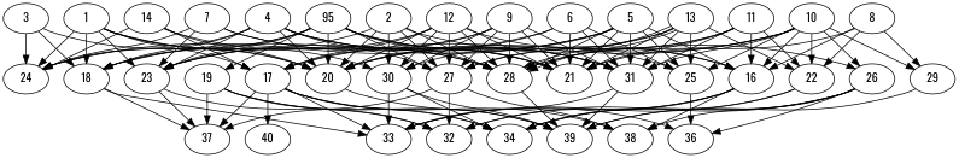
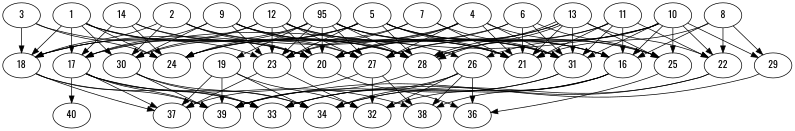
  digraph {
    fontname=Oswald
    node [alpha=0.08 fontname=Oswald]
    edge [fontname=Oswald]
    1 [alpha=0.07 expect_size=17057792]
    17 [alpha=0.05 expect_size=29145088]
    18 [expect_size=44616704]
    20 [alpha=0.14 expect_size=16178176]
    23 [alpha=0.04 expect_size=21922816]
    24 [expect_size=40064000]
    28 [alpha=0.12 expect_size=8678400]
    30 [alpha=0.00 expect_size=9686016]
    33 [alpha=0.09 expect_size=23647232]
    34 [alpha=0.11 expect_size=32334848]
    38 [alpha=0.07 expect_size=11370496]
    37 [alpha=0.11 expect_size=40484864]
    39 [alpha=0.12 expect_size=39719936]
    40 [alpha=0.03 expect_size=30097408]
    36 [alpha=0.12 expect_size=50497536]
    32 [alpha=0.05 expect_size=44892160]
    2 [alpha=0.18 expect_size=13115392]
    26 [alpha=0.16 expect_size=26451968]
    27 [expect_size=43443200]
    3 [alpha=0.09 expect_size=11265024]
    4 [alpha=0.15 expect_size=33360896]
    21 [alpha=0.01 expect_size=44577792]
    25 [alpha=0.19 expect_size=29980672]
    31 [expect_size=42863616]
    5 [alpha=0.04 expect_size=20617216]
    16 [alpha=0.07 expect_size=42116096]
    6 [alpha=0.15 expect_size=17567744]
    7 [alpha=0.07 expect_size=41946112]
    8 [alpha=0.14 expect_size=34622464]
    22 [alpha=0.11 expect_size=44409856]
    29 [alpha=0.16 expect_size=27916288]
    9 [alpha=0.14 expect_size=51363840]
    10 [alpha=0.12 expect_size=6812672]
    11 [alpha=0.20 expect_size=11985920]
    12 [alpha=0.10 expect_size=27579392]
    13 [expect_size=23548928]
    14 [alpha=0.16 expect_size=44617728]
    n38 [alpha=0.19 expect_size=32646144 label=95]
    19 [alpha=0.12 expect_size=30000128]
    1 -> 17
    1 -> 18
    1 -> 20
    1 -> 23
    1 -> 24
    1 -> 28
    1 -> 30
    17 -> 33
    17 -> 34
    17 -> 38
    17 -> 37
    17 -> 39
    17 -> 40
    18 -> 33
    18 -> 37
+   18 -> 39
    20 -> 36
    23 -> 37
    23 -> 32
    28 -> 39
    30 -> 33
    30 -> 34
    30 -> 39
    2 -> 18
    2 -> 20
-   2 -> 28
    2 -> 30
    2 -> 26
    2 -> 27
    26 -> 34
    26 -> 38
    26 -> 39
    26 -> 36
    26 -> 32
    27 -> 38
    27 -> 37
    27 -> 32
    3 -> 18
    3 -> 20
    3 -> 24
    4 -> 18
    4 -> 20
    4 -> 23
    4 -> 27
    4 -> 21
    4 -> 25
    4 -> 31
    25 -> 36
    31 -> 33
    31 -> 39
    5 -> 18
    5 -> 23
-   4 -> 24
+   5 -> 24
    5 -> 28
    5 -> 30
    5 -> 21
    5 -> 25
    5 -> 31
    5 -> 16
    16 -> 33
    16 -> 34
    16 -> 38
    16 -> 32
    6 -> 20
    6 -> 24
    6 -> 21
    6 -> 25
    6 -> 31
    7 -> 23
    7 -> 24
    7 -> 21
    7 -> 31
    8 -> 21
    8 -> 16
    8 -> 22
    8 -> 29
    22 -> 33
    22 -> 34
    29 -> 39
    9 -> 17
    9 -> 23
    9 -> 28
    9 -> 30
    9 -> 27
    9 -> 21
    9 -> 31
    10 -> 17
    10 -> 20
    10 -> 28
    10 -> 26
    10 -> 25
    10 -> 31
    10 -> 16
    10 -> 22
    10 -> 29
    11 -> 28
    11 -> 27
    11 -> 21
    11 -> 31
    11 -> 16
    11 -> 22
    12 -> 17
    12 -> 20
    12 -> 23
    12 -> 28
    12 -> 30
    12 -> 27
    12 -> 21
    12 -> 16
    13 -> 20
    13 -> 28
    13 -> 28
    13 -> 27
    13 -> 21
    13 -> 25
    13 -> 31
    13 -> 22
    14 -> 17
    14 -> 20
    14 -> 24
    14 -> 28
    n38 -> 18
    n38 -> 20
    n38 -> 23
    n38 -> 24
    n38 -> 28
    n38 -> 27
    n38 -> 21
    n38 -> 31
    n38 -> 16
    n38 -> 19
    19 -> 34
    19 -> 37
    19 -> 39
    19 -> 32
  }
